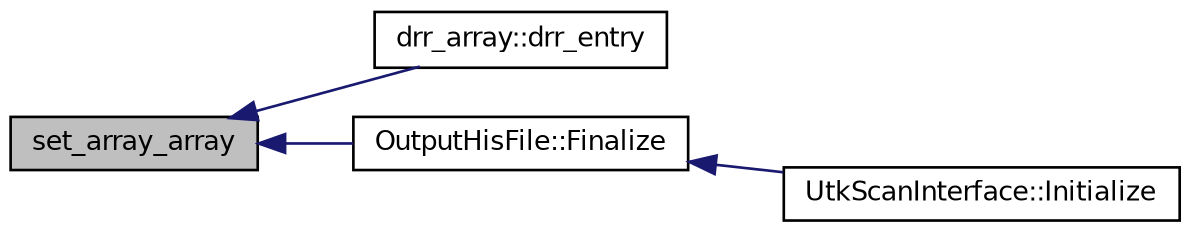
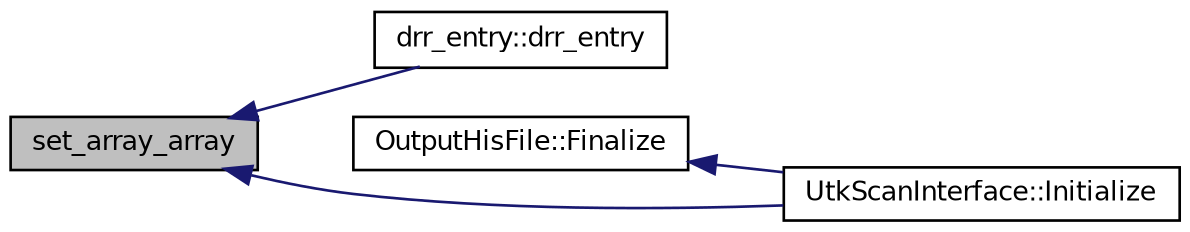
  digraph {
    fontname="DejaVu Sans"
    rankdir=LR
    node [color=black fillcolor=white fontname="DejaVu Sans" fontsize=10 shape=record style=filled]
    edge [color=midnightblue dir=back fontname="DejaVu Sans" fontsize=10 labelfontname=Helvetica labelfontsize=10 style=solid]
    n1 [fillcolor=grey75 fontcolor=black height=0.2 label=set_array_array width=0.4]
-   n2 [height=0.2 label="drr_array::drr_entry" width=0.4]
+   n2 [height=0.2 label="drr_entry::drr_entry" width=0.4]
    n3 [height=0.2 label="OutputHisFile::Finalize" width=0.4]
    n4 [height=0.2 label="UtkScanInterface::Initialize" width=0.4]
    n1 -> n2
-   n1 -> n3
+   n1 -> n4
    n3 -> n4
  }
